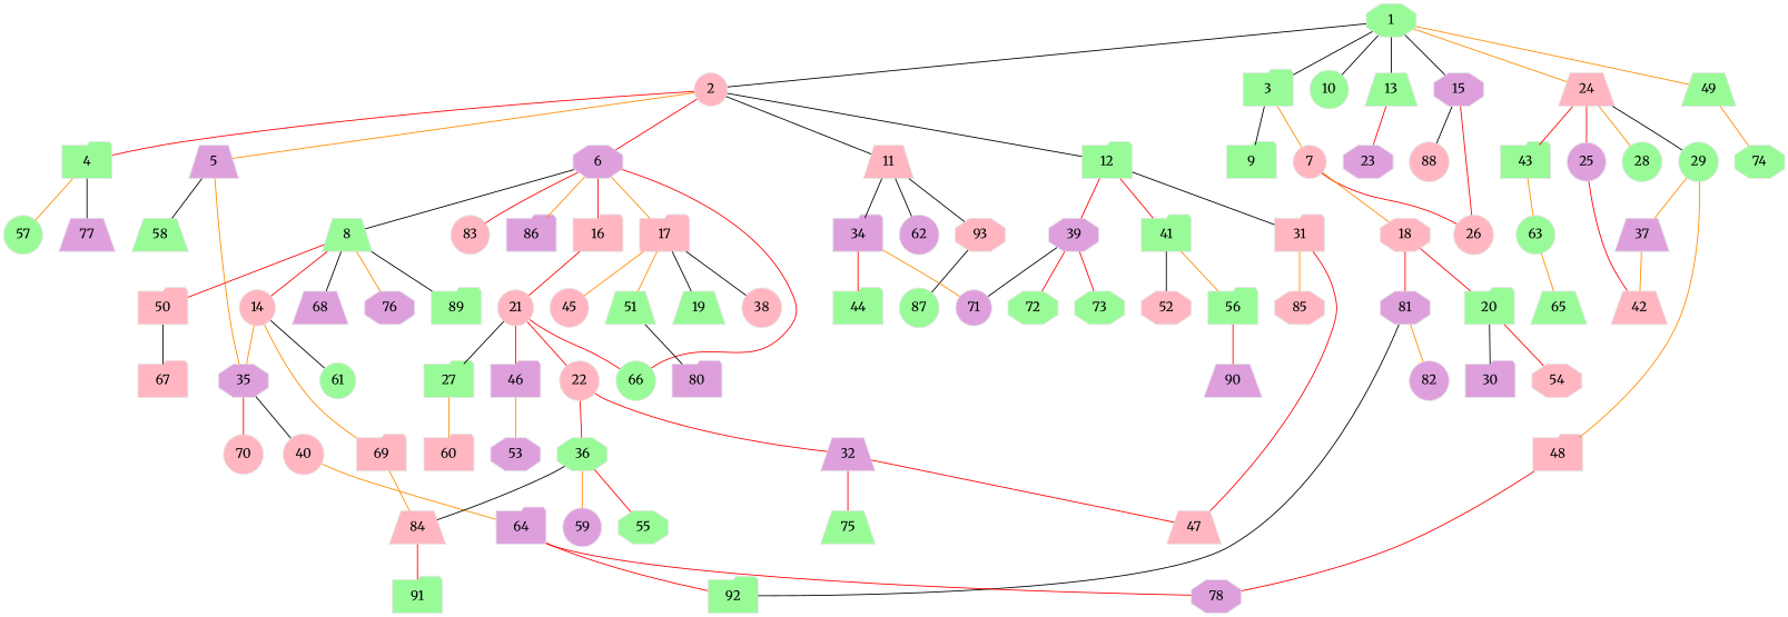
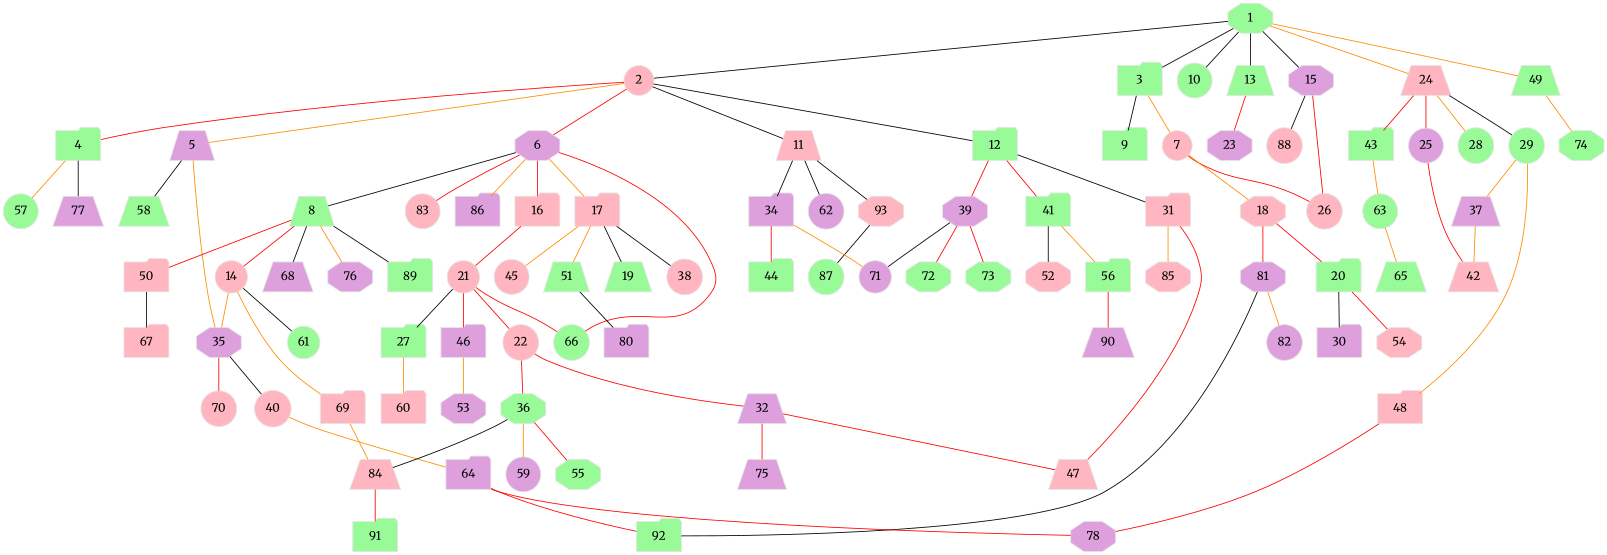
  graph {
    fontname=Merriweather
    node [color=gray90 fillcolor=palegreen fontname=Merriweather shape=folder style=filled]
    edge [color=red fontname=Merriweather]
    1 [shape=octagon]
    2 [fillcolor=lightpink shape=circle]
    3
    10 [shape=circle]
    13 [shape=trapezium]
    15 [fillcolor=plum shape=octagon]
    24 [fillcolor=lightpink shape=trapezium]
    49 [shape=trapezium]
    4
    5 [fillcolor=plum shape=trapezium]
    6 [fillcolor=plum shape=octagon]
    11 [fillcolor=lightpink shape=trapezium]
    12
    7 [fillcolor=lightpink shape=circle]
    9
    23 [fillcolor=plum shape=octagon]
    26 [fillcolor=lightpink shape=circle]
    88 [fillcolor=lightpink shape=circle]
    25 [fillcolor=plum shape=circle]
    28 [shape=circle]
    29 [shape=circle]
    43
    74 [shape=octagon]
    57 [shape=circle]
    77 [fillcolor=plum shape=trapezium]
    35 [fillcolor=plum shape=octagon]
    58 [shape=trapezium]
    8 [shape=trapezium]
    16 [fillcolor=lightpink]
    17 [fillcolor=lightpink]
    66 [shape=circle]
    83 [fillcolor=lightpink shape=circle]
    86 [fillcolor=plum]
    n34 [fillcolor=lightpink label=93 shape=octagon]
    34 [fillcolor=plum]
    62 [fillcolor=plum shape=circle]
    31 [fillcolor=lightpink]
    39 [fillcolor=plum shape=octagon]
    41
    18 [fillcolor=lightpink shape=octagon]
    40 [fillcolor=lightpink shape=circle]
    70 [fillcolor=lightpink shape=circle]
    14 [fillcolor=lightpink shape=circle]
    50 [fillcolor=lightpink]
    68 [fillcolor=plum shape=trapezium]
    76 [fillcolor=plum shape=octagon]
    89
    21 [fillcolor=lightpink shape=circle]
    19 [shape=trapezium]
    38 [fillcolor=lightpink shape=circle]
    45 [fillcolor=lightpink shape=circle]
    51 [shape=trapezium]
    20
    81 [fillcolor=plum shape=octagon]
    61 [shape=circle]
    69 [fillcolor=lightpink]
    67 [fillcolor=lightpink]
    87 [shape=circle]
    44
    71 [fillcolor=plum shape=circle]
    47 [fillcolor=lightpink shape=trapezium]
    85 [fillcolor=lightpink shape=octagon]
    72 [shape=octagon]
    73 [shape=octagon]
    52 [fillcolor=lightpink shape=octagon]
    56
    84 [fillcolor=lightpink shape=trapezium]
    22 [fillcolor=lightpink shape=circle]
    27
    46 [fillcolor=plum]
    80 [fillcolor=plum]
    30 [fillcolor=plum]
    54 [fillcolor=lightpink shape=octagon]
    92
    82 [fillcolor=plum shape=circle]
    32 [fillcolor=plum shape=trapezium]
    36 [shape=octagon]
    60 [fillcolor=lightpink]
    53 [fillcolor=plum shape=octagon]
-   75 [shape=trapezium]
+   75 [fillcolor=plum shape=trapezium]
    55 [shape=octagon]
    59 [fillcolor=plum shape=circle]
    42 [fillcolor=lightpink shape=trapezium]
    37 [fillcolor=plum shape=trapezium]
    48 [fillcolor=lightpink]
    63 [shape=circle]
    78 [fillcolor=plum shape=octagon]
    64 [fillcolor=plum]
    91
    90 [fillcolor=plum shape=trapezium]
    65 [shape=trapezium]
    1 -- 2 [color=black]
    1 -- 3 [color=black]
    1 -- 10 [color=black]
    1 -- 13 [color=black]
    1 -- 15 [color=black]
    1 -- 24 [color=darkorange]
    1 -- 49 [color=darkorange]
    2 -- 4
    2 -- 5 [color=darkorange]
    2 -- 6
    2 -- 11 [color=black]
    2 -- 12 [color=black]
    3 -- 7 [color=darkorange]
    3 -- 9 [color=black]
    13 -- 23
    15 -- 26
    15 -- 88 [color=black]
    24 -- 25
    24 -- 28 [color=darkorange]
    24 -- 29 [color=black]
    24 -- 43
    49 -- 74 [color=darkorange]
    4 -- 57 [color=darkorange]
    4 -- 77 [color=black]
    5 -- 35 [color=darkorange]
    5 -- 58 [color=black]
    6 -- 8 [color=black]
    6 -- 16
    6 -- 17 [color=darkorange]
    6 -- 66
    6 -- 83
    6 -- 86 [color=darkorange]
    11 -- n34 [color=black]
    11 -- 34 [color=black]
    11 -- 62 [color=black]
    12 -- 31 [color=black]
    12 -- 39
    12 -- 41
    7 -- 26
    7 -- 18 [color=darkorange]
    25 -- 42
    29 -- 37 [color=darkorange]
    29 -- 48 [color=darkorange]
    43 -- 63 [color=darkorange]
    35 -- 40 [color=black]
    35 -- 70
    8 -- 14
    8 -- 50
    8 -- 68 [color=black]
    8 -- 76 [color=darkorange]
    8 -- 89 [color=black]
    16 -- 21
    17 -- 19 [color=black]
    17 -- 38 [color=black]
    17 -- 45 [color=darkorange]
    17 -- 51 [color=darkorange]
    n34 -- 87 [color=black]
    34 -- 44
    34 -- 71 [color=darkorange]
    31 -- 47
    31 -- 85 [color=darkorange]
    39 -- 71 [color=black]
    39 -- 72
    39 -- 73
    41 -- 52 [color=black]
    41 -- 56 [color=darkorange]
    18 -- 20
    18 -- 81
    40 -- 64 [color=darkorange]
    14 -- 35 [color=darkorange]
    14 -- 61 [color=black]
    14 -- 69 [color=darkorange]
    50 -- 67 [color=black]
    21 -- 66
    21 -- 22
    21 -- 27 [color=black]
    21 -- 46
    51 -- 80 [color=black]
    20 -- 30 [color=black]
    20 -- 54
    81 -- 92 [color=black]
    81 -- 82 [color=darkorange]
    69 -- 84 [color=darkorange]
    56 -- 90
    84 -- 91
    22 -- 32
    22 -- 36
    27 -- 60 [color=darkorange]
    46 -- 53 [color=darkorange]
    32 -- 47
    32 -- 75
    36 -- 84 [color=black]
    36 -- 55
    36 -- 59 [color=darkorange]
    37 -- 42 [color=darkorange]
    48 -- 78
    63 -- 65 [color=darkorange]
    64 -- 92
    64 -- 78
  }
